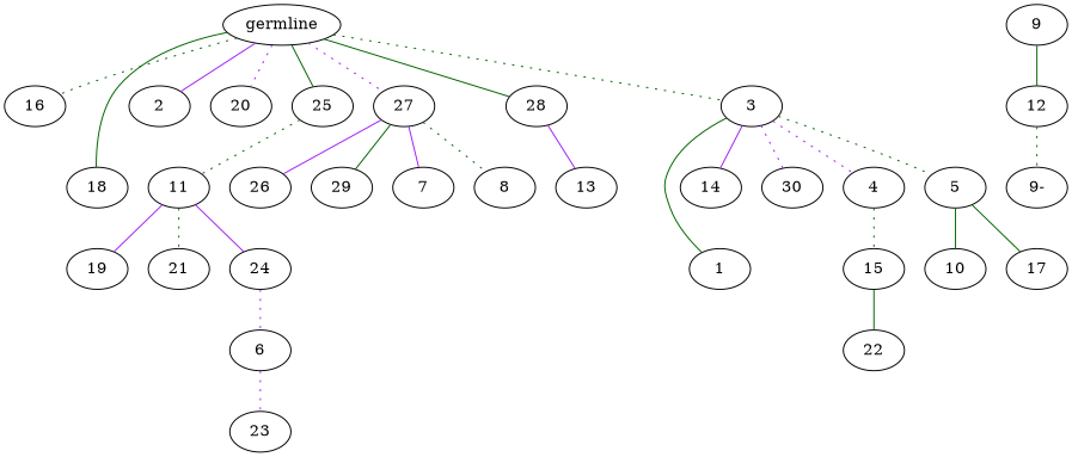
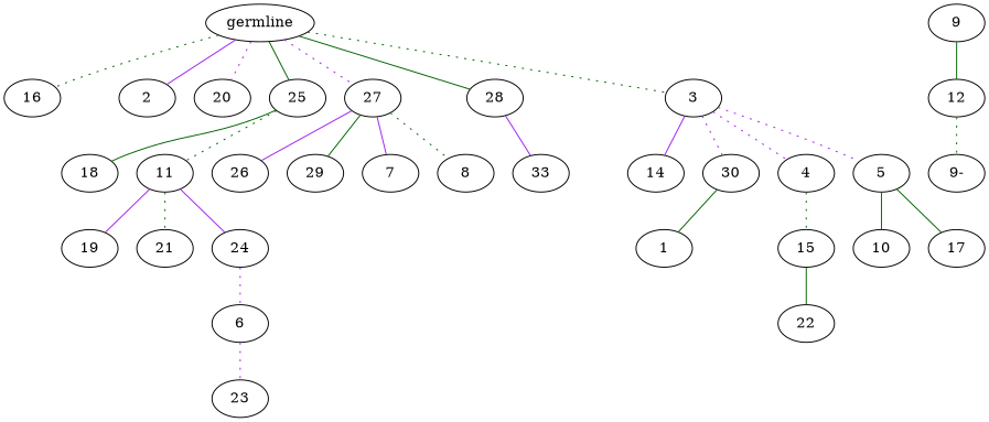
  graph {
    edge [color=darkgreen style=solid]
    n1 [label=germline]
    n2 [label=16]
    n3 [label=18]
    n4 [label=2]
    n5 [label=20]
    n6 [label=25]
    n7 [label=27]
    n8 [label=28]
    n9 [label=3]
    n10 [label=11]
    n11 [label=26]
    n12 [label=29]
    n13 [label=7]
    n14 [label=8]
-   n15 [label=13]
+   n15 [label=33]
    n16 [label=1]
    n17 [label=14]
    n18 [label=30]
    n19 [label=4]
    n20 [label=5]
    n21 [label=19]
    n22 [label=21]
    n23 [label=24]
    n24 [label=6]
    n25 [label=23]
    n26 [label=9]
    n27 [label=12]
    n28 [label="9-"]
    n29 [label=15]
    n30 [label=10]
    n31 [label=17]
    n32 [label=22]
    n1 -- n2 [style=dotted]
-   n1 -- n3
+   n6 -- n3
    n1 -- n4 [color=purple]
    n1 -- n5 [color=purple style=dotted]
    n1 -- n6
    n1 -- n7 [color=purple style=dotted]
    n1 -- n8
    n1 -- n9 [style=dotted]
    n6 -- n10 [style=dotted]
    n7 -- n11 [color=purple]
    n7 -- n12
    n7 -- n13 [color=purple]
    n7 -- n14 [style=dotted]
    n8 -- n15 [color=purple]
-   n9 -- n16
+   n18 -- n16
    n9 -- n17 [color=purple]
    n9 -- n18 [color=purple style=dotted]
    n9 -- n19 [color=purple style=dotted]
-   n9 -- n20 [style=dotted]
+   n9 -- n20 [color=purple style=dotted]
    n10 -- n21 [color=purple]
    n10 -- n22 [style=dotted]
    n10 -- n23 [color=purple]
    n19 -- n29 [style=dotted]
    n20 -- n30
    n20 -- n31
    n23 -- n24 [color=purple style=dotted]
    n24 -- n25 [color=purple style=dotted]
    n26 -- n27
    n27 -- n28 [style=dotted]
    n29 -- n32
  }
